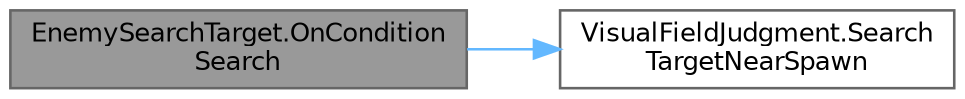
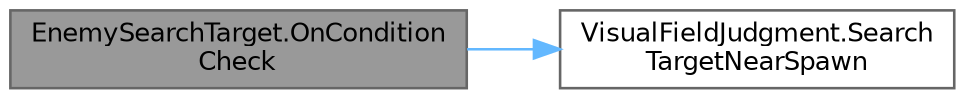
  digraph {
    rankdir=LR
    node [fontname=Helvetica fontsize=10 shape=box style=filled]
-   n1 [color=gray40 fillcolor=grey60 fontcolor=black height=0.2 label="EnemySearchTarget.OnCondition\lSearch" width=0.4]
+   n1 [color=gray40 fillcolor=grey60 fontcolor=black height=0.2 label="EnemySearchTarget.OnCondition\lCheck" width=0.4]
    n2 [color=grey40 fillcolor=white height=0.2 label="VisualFieldJudgment.Search\lTargetNearSpawn" width=0.4]
    n1 -> n2 [color=steelblue1 fontname=Helvetica fontsize=10 labelfontname=Helvetica labelfontsize=10 style=solid]
  }
